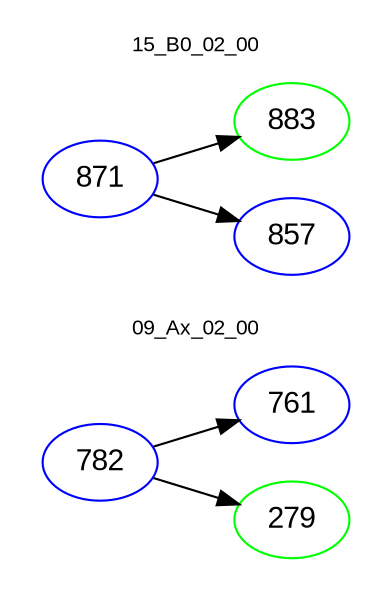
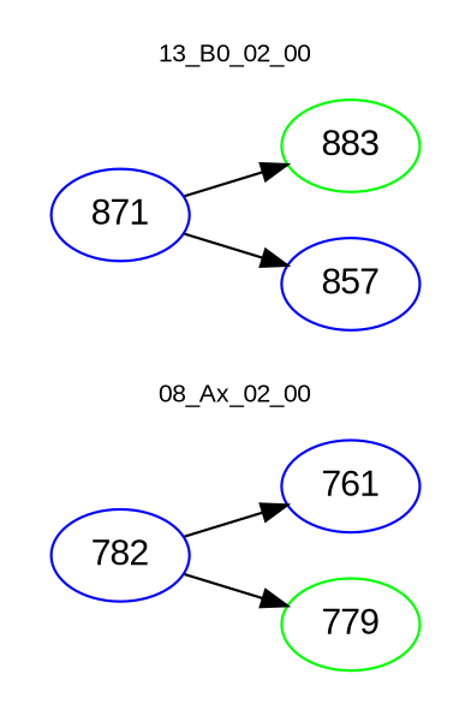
  digraph {
    fontname="Liberation Sans"
    rankdir=LR
    node [color=blue fontname="Liberation Sans"]
    edge [color=black fontname="Liberation Sans"]
    n1 [label=782]
-   n2 [color=green label=279]
+   n2 [color=green label=779]
    n3 [label=761]
    n4 [label=871]
    n5 [label=857]
    n6 [color=green label=883]
    subgraph cluster_1 {
      color=white
      fontsize=10
-     label="09_Ax_02_00"
+     label="08_Ax_02_00"
      n1
      n2
      n3
    }
    subgraph cluster_2 {
      color=white
      fontsize=10
-     label="15_B0_02_00"
+     label="13_B0_02_00"
      n4
      n5
      n6
    }
    n1 -> n2
    n1 -> n3
    n4 -> n5
    n4 -> n6
  }
